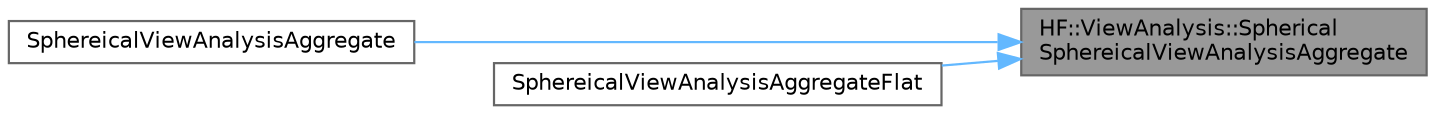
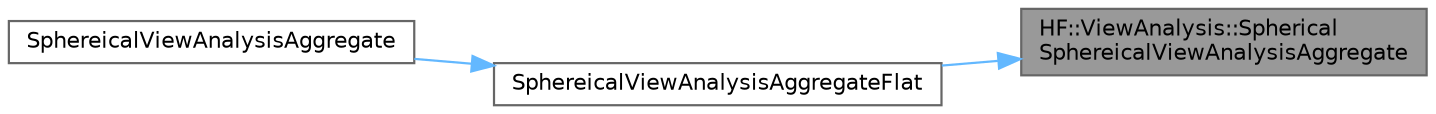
  digraph {
    rankdir=RL
    node [color=grey40 fillcolor=white fontname=Helvetica fontsize=10 shape=box style=filled]
    edge [color=steelblue1 dir=back fontname=Helvetica fontsize=10 labelfontname=Helvetica labelfontsize=10 style=solid]
    n1 [color=gray40 fillcolor=grey60 fontcolor=black height=0.2 label="HF::ViewAnalysis::Spherical\lSphereicalViewAnalysisAggregate" width=0.4]
    n2 [height=0.2 label=SphereicalViewAnalysisAggregate width=0.4]
    n3 [height=0.2 label=SphereicalViewAnalysisAggregateFlat width=0.4]
-   n1 -> n2
+   n3 -> n2
    n1 -> n3
  }
